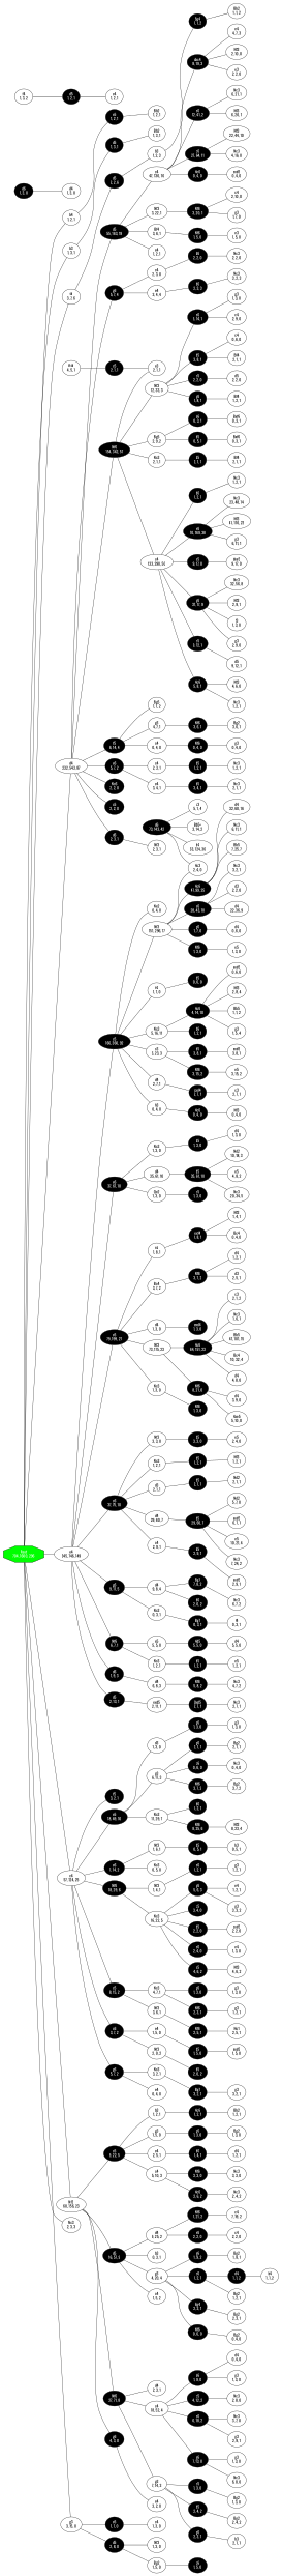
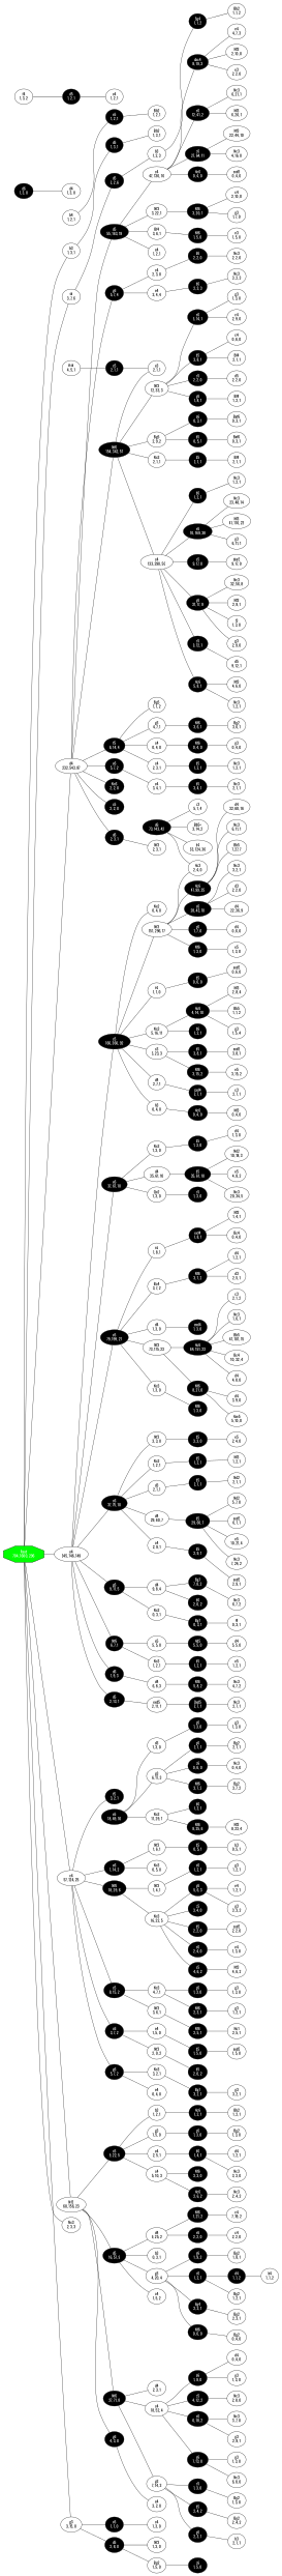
  graph {
    fontname=Oswald
    rankdir=LR
    node [fontname=Oswald]
    edge [fontname=Oswald]
    n1 [fillcolor=green fontcolor=white label="Root\n704, 1600, 296" shape=octagon style=filled]
    n2 [label="f4\n3, 7, 6"]
    n3 [label="d4\n232, 543, 87"]
    n4 [label="e4\n345, 746, 149"]
    n5 [label="c4\n57, 124, 25"]
    n6 [label="Nf3\n60, 156, 23"]
    n7 [label="Nc3\n2, 3, 3"]
    n8 [label="g3\n3, 15, 0"]
    n9 [label="b4\n1, 2, 1"]
    n10 [label="b3\n1, 3, 1"]
    n11 [fillcolor=black fontcolor=white label="d5\n2, 2, 6" style=filled]
    n12 [fillcolor=black fontcolor=white label="Nf6\n154, 342, 57" style=filled]
    n13 [fillcolor=black fontcolor=white label="d5\n55, 163, 19" style=filled]
    n14 [fillcolor=black fontcolor=white label="g6\n5, 7, 4" style=filled]
    n15 [fillcolor=black fontcolor=white label="e6\n5, 7, 2" style=filled]
    n16 [fillcolor=black fontcolor=white label="Nc6\n2, 2, 0" style=filled]
    n17 [fillcolor=black fontcolor=white label="f5\n6, 14, 4" style=filled]
    n18 [fillcolor=black fontcolor=white label="c5\n2, 2, 0" style=filled]
    n19 [fillcolor=black fontcolor=white label="d6\n2, 3, 1" style=filled]
    n20 [fillcolor=black fontcolor=white label="c5\n166, 360, 92" style=filled]
    n21 [fillcolor=black fontcolor=white label="e6\n37, 67, 10" style=filled]
    n22 [fillcolor=black fontcolor=white label="e5\n79, 199, 27" style=filled]
    n23 [fillcolor=black fontcolor=white label="c6\n37, 75, 10" style=filled]
    n24 [fillcolor=black fontcolor=white label="g6\n9, 11, 5" style=filled]
    n25 [fillcolor=black fontcolor=white label="Nf6\n6, 7, 1" style=filled]
    n26 [fillcolor=black fontcolor=white label="d6\n7, 9, 3" style=filled]
    n27 [fillcolor=black fontcolor=white label="d5\n2, 13, 1" style=filled]
    n28 [fillcolor=black fontcolor=white label="e5\n18, 49, 10" style=filled]
    n29 [fillcolor=black fontcolor=white label="e6\n1, 14, 2" style=filled]
    n30 [fillcolor=black fontcolor=white label="Nf6\n18, 29, 6" style=filled]
    n31 [fillcolor=black fontcolor=white label="c5\n8, 15, 2" style=filled]
    n32 [fillcolor=black fontcolor=white label="c6\n3, 7, 2" style=filled]
    n33 [fillcolor=black fontcolor=white label="g6\n5, 7, 2" style=filled]
    n34 [fillcolor=black fontcolor=white label="f5\n3, 2, 1" style=filled]
    n35 [fillcolor=black fontcolor=white label="c5\n9, 22, 5" style=filled]
    n36 [fillcolor=black fontcolor=white label="d5\n16, 57, 9" style=filled]
    n37 [fillcolor=black fontcolor=white label="Nf6\n27, 71, 8" style=filled]
    n38 [fillcolor=black fontcolor=white label="g6\n4, 3, 0" style=filled]
    n39 [fillcolor=black fontcolor=white label="e5\n1, 7, 0" style=filled]
    n40 [fillcolor=black fontcolor=white label="d5\n2, 8, 0" style=filled]
    n41 [fillcolor=black fontcolor=white label="e5\n1, 2, 1" style=filled]
    n42 [fillcolor=black fontcolor=white label="d5\n1, 3, 1" style=filled]
    n43 [label="b3\n1, 2, 3"]
    n44 [fillcolor=black fontcolor=white label="Bg4\n1, 1, 2" style=filled]
    n45 [label="Bb2\n1, 1, 2"]
    n46 [label="c4\n133, 290, 50"]
    n47 [label="Nf3\n12, 33, 3"]
    n48 [label="Bg5\n2, 9, 2"]
    n49 [label="Nc3\n2, 1, 1"]
    n50 [label="e3\n2, 1, 1"]
    n51 [label="c4\n47, 130, 16"]
    n52 [label="Nf3\n3, 22, 1"]
    n53 [label="Bf4\n3, 6, 1"]
    n54 [label="e4\n1, 2, 1"]
    n55 [label="c4\n2, 3, 0"]
    n56 [label="e4\n3, 4, 4"]
    n57 [label="c4\n2, 3, 1"]
    n58 [label="e4\n3, 4, 1"]
    n59 [label="g3\n4, 7, 1"]
    n60 [label="c4\n0, 4, 0"]
    n61 [label="Bg5\n1, 1, 2"]
    n62 [label="Nf3\n2, 3, 1"]
    n63 [fillcolor=black fontcolor=white label="e6\n70, 169, 38" style=filled]
    n64 [fillcolor=black fontcolor=white label="e5\n9, 17, 0" style=filled]
    n65 [fillcolor=black fontcolor=white label="g6\n37, 77, 9" style=filled]
    n66 [fillcolor=black fontcolor=white label="c5\n9, 12, 1" style=filled]
    n67 [fillcolor=black fontcolor=white label="Nc6\n5, 8, 1" style=filled]
    n68 [fillcolor=black fontcolor=white label="d6\n1, 2, 1" style=filled]
    n69 [fillcolor=black fontcolor=white label="g6\n1, 8, 1" style=filled]
    n70 [fillcolor=black fontcolor=white label="e6\n5, 14, 1" style=filled]
    n71 [fillcolor=black fontcolor=white label="d5\n3, 8, 1" style=filled]
    n72 [fillcolor=black fontcolor=white label="c5\n2, 2, 0" style=filled]
    n73 [fillcolor=black fontcolor=white label="d5\n0, 5, 1" style=filled]
    n74 [fillcolor=black fontcolor=white label="b6\n0, 3, 1" style=filled]
    n75 [label="Bf4\n4, 5, 1"]
    n76 [fillcolor=black fontcolor=white label="c5\n2, 1, 1" style=filled]
    n77 [fillcolor=black fontcolor=white label="d5\n2, 1, 1" style=filled]
    n78 [label="Nc3\n23, 48, 14"]
    n79 [label="Nf3\n41, 110, 23"]
    n80 [label="g3\n6, 11, 1"]
    n81 [label="dxe5\n9, 17, 0"]
    n82 [label="Nc3\n32, 56, 8"]
    n83 [label="Nf3\n2, 9, 1"]
    n84 [label="f3\n1, 3, 0"]
    n85 [label="g3\n2, 9, 0"]
    n86 [label="d5\n9, 12, 1"]
    n87 [label="Nc3\n1, 2, 1"]
    n88 [label="Nf3\n4, 6, 0"]
    n89 [label="Nc3\n1, 2, 1"]
    n90 [label="Nf3\n151, 296, 77"]
    n91 [label="f4\n1, 7, 0"]
    n92 [label="Nc3\n5, 16, 11"]
    n93 [label="c3\n6, 23, 3"]
    n94 [label="d4\n2, 7, 1"]
    n95 [label="h3\n0, 4, 0"]
    n96 [label="Ne2\n0, 4, 0"]
    n97 [label="d4\n35, 61, 10"]
    n98 [label="Qe2\n1, 3, 0"]
    n99 [label="Nc3\n1, 3, 0"]
    n100 [label="Nf3\n73, 175, 23"]
    n101 [label="Nc3\n1, 3, 0"]
    n102 [label="f4\n1, 8, 1"]
    n103 [label="Bc4\n3, 7, 2"]
    n104 [label="d4\n1, 3, 0"]
    n105 [label="d4\n29, 60, 7"]
    n106 [label="c4\n2, 9, 1"]
    n107 [label="Nf3\n3, 3, 0"]
    n108 [label="Nc3\n1, 2, 1"]
    n109 [label="d3\n2, 1, 1"]
    n110 [label="d4\n9, 8, 4"]
    n111 [label="Nc3\n0, 3, 1"]
    n112 [label="e5\n5, 5, 0"]
    n113 [label="Nc3\n1, 2, 1"]
    n114 [label="d4\n6, 8, 3"]
    n115 [label="exd5\n2, 11, 1"]
    n116 [fillcolor=black fontcolor=white label="Nc6\n47, 99, 25" style=filled]
    n117 [fillcolor=black fontcolor=white label="e6\n28, 43, 10" style=filled]
    n118 [fillcolor=black fontcolor=white label="g6\n1, 7, 0" style=filled]
    n119 [fillcolor=black fontcolor=white label="Nf6\n1, 3, 0" style=filled]
    n120 [label="Nc3\n2, 4, 0"]
    n121 [fillcolor=black fontcolor=white label="d5\n0, 6, 0" style=filled]
    n122 [fillcolor=black fontcolor=white label="Nc6\n4, 14, 10" style=filled]
    n123 [fillcolor=black fontcolor=white label="d6\n1, 2, 1" style=filled]
    n124 [fillcolor=black fontcolor=white label="Nf6\n3, 15, 2" style=filled]
    n125 [fillcolor=black fontcolor=white label="d5\n3, 8, 1" style=filled]
    n126 [fillcolor=black fontcolor=white label="cxd4\n2, 7, 1" style=filled]
    n127 [fillcolor=black fontcolor=white label="Nc6\n0, 4, 0" style=filled]
    n128 [fillcolor=black fontcolor=white label="d6\n73, 143, 42" style=filled]
    n129 [label="d4\n63, 124, 36"]
    n130 [label="c3\n5, 1, 4"]
    n131 [label="Bb5+\n3, 14, 2"]
-   n132 [label="Bb5\n7, 25, 7"]
+   n132 [label="Bb5\n7, 27, 7"]
    n133 [label="d4\n32, 60, 16"]
    n134 [label="Nc3\n6, 11, 1"]
    n135 [label="d4\n22, 36, 9"]
    n136 [label="Nc3\n3, 2, 1"]
    n137 [label="d3\n2, 2, 0"]
    n138 [label="d4\n0, 6, 0"]
    n139 [label="e5\n1, 3, 0"]
    n140 [fillcolor=black fontcolor=white label="dxc4\n8, 19, 3" style=filled]
    n141 [fillcolor=black fontcolor=white label="e6\n12, 41, 2" style=filled]
    n142 [fillcolor=black fontcolor=white label="c6\n27, 64, 11" style=filled]
    n143 [fillcolor=black fontcolor=white label="Nc6\n0, 4, 0" style=filled]
    n144 [fillcolor=black fontcolor=white label="Nf6\n3, 20, 1" style=filled]
    n145 [fillcolor=black fontcolor=white label="Nf6\n1, 5, 0" style=filled]
    n146 [label="e4\n4, 7, 3"]
    n147 [label="Nf3\n2, 10, 0"]
    n148 [label="e3\n2, 2, 0"]
    n149 [label="Nc3\n6, 21, 1"]
    n150 [label="Nf3\n6, 20, 1"]
    n151 [label="Nf3\n22, 44, 10"]
    n152 [label="Nc3\n4, 16, 0"]
    n153 [label="cxd5\n0, 4, 0"]
    n154 [fillcolor=black fontcolor=white label="d5\n35, 61, 10" style=filled]
    n155 [fillcolor=black fontcolor=white label="c5\n1, 3, 0" style=filled]
    n156 [fillcolor=black fontcolor=white label="d5\n1, 3, 0" style=filled]
    n157 [label="Nc3\n20, 34, 5"]
    n158 [label="Nd2\n10, 18, 3"]
    n159 [label="e5\n4, 8, 2"]
    n160 [fillcolor=black fontcolor=white label="Nc6\n64, 151, 23" style=filled]
    n161 [fillcolor=black fontcolor=white label="Nf6\n8, 21, 0" style=filled]
    n162 [fillcolor=black fontcolor=white label="Nf6\n1, 3, 0" style=filled]
    n163 [fillcolor=black fontcolor=white label="exf4\n1, 8, 1" style=filled]
    n164 [fillcolor=black fontcolor=white label="Nf6\n3, 7, 2" style=filled]
    n165 [fillcolor=black fontcolor=white label="exd4\n1, 3, 0" style=filled]
    n166 [label="Bb5\n47, 101, 15"]
    n167 [label="Bc4\n10, 32, 4"]
    n168 [label="d4\n4, 8, 0"]
    n169 [label="c3\n2, 1, 2"]
    n170 [label="Nc3\n1, 6, 1"]
    n171 [label="d4\n3, 9, 0"]
    n172 [label="Nxe5\n5, 10, 0"]
    n173 [fillcolor=black fontcolor=white label="d6\n1, 3, 0" style=filled]
    n174 [label="d4\n1, 3, 0"]
    n175 [label="g3\n6, 17, 3"]
    n176 [label="Nc3\n11, 29, 7"]
    n177 [label="d3\n1, 3, 0"]
    n178 [label="Nf3\n1, 6, 1"]
    n179 [label="Nc3\n0, 5, 0"]
    n180 [label="Nf3\n1, 4, 1"]
    n181 [label="Nc3\n16, 22, 5"]
    n182 [label="Nf3\n3, 6, 1"]
    n183 [label="Nc3\n4, 7, 1"]
    n184 [label="Nf3\n2, 0, 2"]
    n185 [label="e4\n1, 5, 0"]
    n186 [label="e4\n0, 4, 0"]
    n187 [label="Nc3\n3, 2, 1"]
    n188 [fillcolor=black fontcolor=white label="Nf6\n3, 7, 2" style=filled]
    n189 [fillcolor=black fontcolor=white label="g6\n2, 1, 1" style=filled]
    n190 [fillcolor=black fontcolor=white label="c6\n0, 6, 0" style=filled]
    n191 [fillcolor=black fontcolor=white label="d6\n1, 2, 1" style=filled]
    n192 [fillcolor=black fontcolor=white label="Nf6\n8, 25, 6" style=filled]
    n193 [fillcolor=black fontcolor=white label="g6\n1, 3, 0" style=filled]
    n194 [label="Bg2\n3, 7, 2"]
    n195 [label="Bg2\n2, 1, 1"]
    n196 [label="Nc3\n0, 4, 0"]
    n197 [label="exd5\n0, 6, 0"]
    n198 [label="b3\n1, 2, 1"]
    n199 [label="g3\n1, 5, 0"]
    n200 [label="e4\n2, 5, 1"]
    n201 [label="c4\n5, 10, 3"]
    n202 [label="d4\n9, 25, 2"]
    n203 [label="b3\n0, 3, 1"]
    n204 [label="g3\n4, 20, 4"]
    n205 [label="c4\n1, 5, 2"]
    n206 [label="c4\n18, 52, 4"]
    n207 [label="g3\n7, 14, 3"]
    n208 [label="d4\n2, 3, 1"]
    n209 [label="e4\n3, 2, 0"]
    n210 [fillcolor=black fontcolor=white label="Nc6\n1, 2, 1" style=filled]
    n211 [fillcolor=black fontcolor=white label="g6\n1, 3, 0" style=filled]
    n212 [fillcolor=black fontcolor=white label="d6\n1, 4, 1" style=filled]
    n213 [fillcolor=black fontcolor=white label="Nc6\n2, 6, 2" style=filled]
    n214 [fillcolor=black fontcolor=white label="Nf6\n3, 3, 0" style=filled]
    n215 [label="Bb2\n1, 2, 1"]
    n216 [fillcolor=black fontcolor=white label="d5\n29, 60, 7" style=filled]
    n217 [fillcolor=black fontcolor=white label="d5\n2, 9, 1" style=filled]
    n218 [fillcolor=black fontcolor=white label="d5\n3, 3, 0" style=filled]
    n219 [fillcolor=black fontcolor=white label="d5\n1, 2, 1" style=filled]
    n220 [fillcolor=black fontcolor=white label="d5\n2, 1, 1" style=filled]
    n221 [label="e5\n10, 21, 4"]
    n222 [label="Nc3\n7, 24, 2"]
    n223 [label="Nd2\n5, 7, 0"]
    n224 [label="exd5\n6, 7, 1"]
    n225 [fillcolor=black fontcolor=white label="Nf6\n7, 21, 2" style=filled]
    n226 [fillcolor=black fontcolor=white label="e6\n2, 2, 0" style=filled]
    n227 [fillcolor=black fontcolor=white label="Bg4\n2, 3, 1" style=filled]
    n228 [fillcolor=black fontcolor=white label="Nf6\n0, 6, 0" style=filled]
    n229 [fillcolor=black fontcolor=white label="g6\n1, 9, 2" style=filled]
    n230 [fillcolor=black fontcolor=white label="c6\n1, 2, 1" style=filled]
    n231 [label="c4\n7, 19, 2"]
    n232 [label="c4\n2, 2, 0"]
    n233 [label="exd5\n2, 9, 1"]
    n234 [fillcolor=black fontcolor=white label="c5\n4, 12, 2" style=filled]
    n235 [fillcolor=black fontcolor=white label="e6\n6, 18, 2" style=filled]
    n236 [fillcolor=black fontcolor=white label="g6\n7, 13, 0" style=filled]
    n237 [fillcolor=black fontcolor=white label="b6\n1, 9, 0" style=filled]
    n238 [fillcolor=black fontcolor=white label="d5\n2, 4, 2" style=filled]
    n239 [fillcolor=black fontcolor=white label="g6\n2, 3, 1" style=filled]
    n240 [fillcolor=black fontcolor=white label="c5\n1, 3, 0" style=filled]
    n241 [label="Nc3\n2, 8, 0"]
    n242 [label="g3\n2, 9, 1"]
    n243 [label="Nc3\n3, 7, 0"]
    n244 [label="Nc3\n6, 8, 0"]
    n245 [label="g3\n1, 3, 0"]
    n246 [label="g3\n1, 3, 0"]
    n247 [label="d4\n0, 4, 0"]
    n248 [fillcolor=black fontcolor=white label="d6\n2, 2, 0" style=filled]
    n249 [fillcolor=black fontcolor=white label="d6\n2, 3, 3" style=filled]
    n250 [label="Nc3\n2, 2, 0"]
    n251 [label="f4\n1, 3, 2"]
    n252 [fillcolor=black fontcolor=white label="d5\n1, 2, 1" style=filled]
    n253 [label="e4\n1, 2, 1"]
    n254 [fillcolor=black fontcolor=white label="d5\n1, 2, 1" style=filled]
    n255 [fillcolor=black fontcolor=white label="d5\n3, 4, 1" style=filled]
    n256 [label="Nc3\n1, 2, 1"]
    n257 [label="Bf4\n1, 2, 1"]
    n258 [label="g3\n1, 3, 0"]
    n259 [label="c4\n2, 9, 0"]
    n260 [label="c4\n0, 6, 0"]
    n261 [label="Bf4\n2, 1, 1"]
    n262 [label="d5\n2, 2, 0"]
    n263 [label="c4\n2, 10, 0"]
    n264 [label="g3\n1, 7, 0"]
    n265 [label="Nf3\n1, 4, 1"]
    n266 [label="Bc4\n0, 4, 0"]
    n267 [label="g3\n1, 5, 4"]
    n268 [label="Nf3\n2, 8, 4"]
    n269 [label="Bb5\n1, 1, 2"]
    n270 [label="e5\n3, 15, 2"]
    n271 [label="exd5\n3, 8, 1"]
    n272 [label="Bg2\n2, 4, 2"]
    n273 [label="b3\n2, 1, 1"]
    n274 [label="Bg2\n1, 3, 0"]
    n275 [fillcolor=black fontcolor=white label="d5\n0, 5, 1" style=filled]
    n276 [label="b3\n0, 5, 1"]
    n277 [label="Nc3\n3, 2, 3"]
    n278 [label="Bg2\n1, 3, 0"]
    n279 [label="c4\n1, 3, 0"]
    n280 [label="Nf3\n1, 3, 0"]
    n281 [label="Bg2\n1, 5, 0"]
    n282 [label="Bxf6\n0, 3, 1"]
    n283 [label="Bxf6\n0, 3, 1"]
    n284 [label="Bg2\n2, 3, 1"]
    n285 [label="Bg2\n0, 4, 0"]
    n286 [label="Bg2\n1, 8, 1"]
    n287 [fillcolor=black fontcolor=white label="d4\n1, 1, 2" style=filled]
    n288 [label="Bg2\n1, 2, 1"]
    n289 [label="e5\n2, 4, 0"]
    n290 [fillcolor=black fontcolor=white label="c6\n1, 5, 0" style=filled]
    n291 [fillcolor=black fontcolor=white label="e6\n1, 2, 1" style=filled]
    n292 [fillcolor=black fontcolor=white label="e5\n4, 6, 2" style=filled]
    n293 [fillcolor=black fontcolor=white label="g6\n5, 6, 3" style=filled]
    n294 [fillcolor=black fontcolor=white label="c5\n3, 4, 0" style=filled]
    n295 [fillcolor=black fontcolor=white label="d5\n2, 2, 0" style=filled]
    n296 [fillcolor=black fontcolor=white label="e6\n2, 4, 0" style=filled]
    n297 [label="g3\n1, 2, 1"]
    n298 [label="d4\n1, 2, 1"]
    n299 [fillcolor=black fontcolor=white label="Bg7\n7, 8, 2" style=filled]
    n300 [fillcolor=black fontcolor=white label="d6\n2, 0, 2" style=filled]
    n301 [fillcolor=black fontcolor=white label="Bg7\n0, 3, 1" style=filled]
    n302 [label="Nc3\n6, 7, 2"]
    n303 [label="Nf3\n4, 6, 2"]
    n304 [label="g3\n3, 3, 2"]
    n305 [label="e4\n1, 2, 1"]
    n306 [label="cxd5\n2, 2, 0"]
    n307 [label="e4\n1, 3, 0"]
    n308 [label="Nf3\n8, 23, 4"]
    n309 [label="c3\n2, 7, 1"]
    n310 [fillcolor=black fontcolor=white label="Nd5\n5, 5, 0" style=filled]
    n311 [fillcolor=black fontcolor=white label="d5\n1, 2, 1" style=filled]
    n312 [label="d4\n5, 5, 0"]
    n313 [label="d4\n1, 3, 0"]
    n314 [label="Bb2\n1, 2, 1"]
    n315 [fillcolor=black fontcolor=white label="Nf6\n2, 5, 1" style=filled]
    n316 [fillcolor=black fontcolor=white label="Nf6\n2, 3, 1" style=filled]
    n317 [fillcolor=black fontcolor=white label="g6\n1, 3, 0" style=filled]
    n318 [label="Nc1\n2, 5, 1"]
    n319 [fillcolor=black fontcolor=white label="d5\n2, 0, 2" style=filled]
    n320 [fillcolor=black fontcolor=white label="d5\n1, 5, 0" style=filled]
    n321 [fillcolor=black fontcolor=white label="Nf6\n5, 8, 2" style=filled]
    n322 [label="Nc3\n4, 7, 2"]
    n323 [label="g3\n1, 2, 1"]
    n324 [label="g3\n1, 3, 0"]
    n325 [label="d4\n1, 2, 1"]
    n326 [label="d3\n2, 5, 1"]
    n327 [label="Nc3\n2, 1, 1"]
    n328 [label="Nf3\n1, 2, 1"]
    n329 [fillcolor=black fontcolor=white label="Nf6\n3, 6, 1" style=filled]
    n330 [fillcolor=black fontcolor=white label="Nf6\n0, 4, 0" style=filled]
    n331 [label="Bg2\n3, 6, 1"]
    n332 [label="f4\n0, 3, 1"]
    n333 [label="Nc3\n2, 4, 2"]
    n334 [label="Nc3\n3, 3, 0"]
    n335 [label="Nf3\n0, 4, 0"]
    n336 [label="e3\n1, 5, 0"]
    n337 [fillcolor=black fontcolor=white label="Qxd5\n2, 7, 1" style=filled]
    n338 [label="Nc3\n2, 7, 1"]
    n339 [label="Nd2\n2, 1, 1"]
    n340 [fillcolor=black fontcolor=white label="Bg7\n3, 2, 1" style=filled]
    n341 [label="b4\n1, 1, 2"]
    n342 [label="g3\n0, 4, 0"]
    n343 [label="Bb2\n1, 3, 1"]
    n344 [label="g3\n1, 3, 0"]
    n345 [label="e5\n1, 2, 1"]
    n346 [label="g3\n3, 2, 1"]
    n347 [label="exd5\n1, 5, 0"]
    n348 [label="Bf4\n2, 1, 1"]
    n1 -- n2
    n1 -- n3
    n1 -- n4
    n1 -- n5
    n1 -- n6
    n1 -- n7
    n1 -- n8
-   n1 -- n9
    n1 -- n10
    n2 -- n11
    n3 -- n12
    n3 -- n13
    n3 -- n14
    n3 -- n15
    n3 -- n16
    n3 -- n17
    n3 -- n18
    n3 -- n19
    n4 -- n20
    n4 -- n21
    n4 -- n22
    n4 -- n23
    n4 -- n24
    n4 -- n25
    n4 -- n26
    n4 -- n27
-   n5 -- n28
    n5 -- n29
    n5 -- n30
    n5 -- n31
    n5 -- n32
    n5 -- n33
    n5 -- n34
    n6 -- n35
    n6 -- n36
    n6 -- n37
    n6 -- n38
    n8 -- n39
    n8 -- n40
    n9 -- n41
    n10 -- n42
    n11 -- n43
    n12 -- n46
    n12 -- n47
    n12 -- n48
    n12 -- n49
    n12 -- n50
    n13 -- n51
    n13 -- n52
    n13 -- n53
    n13 -- n54
    n14 -- n55
    n14 -- n56
-   n15 -- n57
+   n17 -- n57
    n15 -- n58
    n17 -- n59
    n17 -- n60
    n17 -- n61
    n19 -- n62
    n20 -- n90
    n20 -- n91
    n20 -- n92
    n20 -- n93
    n20 -- n94
    n20 -- n95
    n20 -- n96
    n21 -- n97
    n21 -- n98
    n21 -- n99
    n22 -- n100
    n22 -- n101
    n22 -- n102
    n22 -- n103
    n22 -- n104
    n23 -- n105
    n23 -- n106
    n23 -- n107
    n23 -- n108
    n23 -- n109
    n24 -- n110
    n24 -- n111
    n25 -- n112
    n25 -- n113
    n26 -- n114
    n27 -- n115
    n28 -- n175
    n28 -- n176
    n28 -- n177
    n29 -- n178
    n29 -- n179
    n30 -- n180
    n30 -- n181
    n31 -- n182
    n31 -- n183
    n32 -- n184
    n32 -- n185
    n33 -- n186
    n33 -- n187
    n35 -- n198
    n35 -- n199
    n35 -- n200
    n35 -- n201
    n36 -- n202
    n36 -- n203
    n36 -- n204
    n36 -- n205
    n37 -- n206
    n37 -- n207
    n37 -- n208
    n38 -- n209
    n39 -- n279
    n40 -- n280
    n40 -- n281
    n41 -- n314
    n42 -- n343
    n43 -- n44
    n44 -- n45
    n46 -- n63
    n46 -- n64
    n46 -- n65
    n46 -- n66
    n46 -- n67
    n46 -- n68
    n47 -- n69
    n47 -- n70
    n47 -- n71
    n47 -- n72
    n48 -- n73
    n48 -- n74
    n49 -- n77
    n51 -- n140
    n51 -- n141
    n51 -- n142
    n51 -- n143
    n52 -- n144
    n53 -- n145
    n55 -- n248
    n56 -- n249
    n57 -- n254
    n58 -- n255
    n59 -- n329
    n60 -- n330
    n63 -- n78
    n63 -- n79
    n63 -- n80
    n64 -- n81
    n65 -- n82
    n65 -- n83
    n65 -- n84
    n65 -- n85
    n66 -- n86
    n67 -- n87
    n67 -- n88
    n68 -- n89
    n69 -- n257
    n70 -- n258
    n70 -- n259
    n71 -- n260
    n71 -- n261
    n72 -- n262
    n73 -- n282
    n74 -- n283
    n75 -- n76
    n76 -- n50
    n77 -- n348
    n90 -- n116
    n90 -- n117
    n90 -- n118
    n90 -- n119
    n90 -- n120
    n91 -- n121
    n92 -- n122
    n92 -- n123
    n93 -- n124
    n93 -- n125
    n94 -- n126
    n95 -- n127
    n97 -- n154
    n98 -- n155
    n99 -- n156
    n100 -- n160
    n100 -- n161
    n101 -- n162
    n102 -- n163
    n103 -- n164
    n104 -- n165
    n105 -- n216
    n106 -- n217
    n107 -- n218
    n108 -- n219
    n109 -- n220
    n110 -- n299
    n110 -- n300
    n111 -- n301
    n112 -- n310
    n113 -- n311
    n114 -- n321
    n115 -- n337
    n116 -- n132
    n116 -- n133
    n116 -- n134
    n117 -- n135
    n117 -- n136
    n117 -- n137
    n118 -- n138
    n119 -- n139
-   n122 -- n197
+   n121 -- n197
    n122 -- n267
    n122 -- n268
    n122 -- n269
    n124 -- n270
    n125 -- n271
    n126 -- n309
    n127 -- n335
    n128 -- n120
    n128 -- n129
    n128 -- n130
    n128 -- n131
    n140 -- n146
    n140 -- n147
    n140 -- n148
    n141 -- n149
    n141 -- n150
    n142 -- n151
    n142 -- n152
    n143 -- n153
    n144 -- n263
    n144 -- n264
    n145 -- n336
    n154 -- n157
    n154 -- n158
    n154 -- n159
    n156 -- n313
    n160 -- n166
    n160 -- n167
    n160 -- n168
    n160 -- n169
    n160 -- n170
    n161 -- n171
    n161 -- n172
    n163 -- n265
    n163 -- n266
    n164 -- n325
    n164 -- n326
    n173 -- n174
    n175 -- n188
    n175 -- n189
    n175 -- n190
    n176 -- n191
    n176 -- n192
    n177 -- n193
    n178 -- n275
    n180 -- n291
    n181 -- n292
    n181 -- n293
    n181 -- n294
    n181 -- n295
    n181 -- n296
    n182 -- n315
    n183 -- n316
    n183 -- n317
    n184 -- n319
    n185 -- n320
    n187 -- n340
    n188 -- n194
    n189 -- n195
    n190 -- n196
    n192 -- n308
    n193 -- n344
    n198 -- n210
    n199 -- n211
    n200 -- n212
    n201 -- n213
    n201 -- n214
    n202 -- n225
    n202 -- n226
    n204 -- n227
    n204 -- n228
    n204 -- n229
    n204 -- n230
    n206 -- n234
    n206 -- n235
    n206 -- n236
    n206 -- n237
    n207 -- n238
    n207 -- n239
    n207 -- n240
    n210 -- n215
    n211 -- n278
    n212 -- n298
    n213 -- n333
-   n214 -- n334
+   n212 -- n334
    n216 -- n221
    n216 -- n222
    n216 -- n223
    n216 -- n224
    n217 -- n233
    n218 -- n289
    n219 -- n328
    n220 -- n339
    n225 -- n231
    n226 -- n232
    n227 -- n284
    n228 -- n285
    n229 -- n286
    n230 -- n287
    n230 -- n288
    n234 -- n241
    n235 -- n242
    n235 -- n243
    n236 -- n244
    n236 -- n245
    n237 -- n246
    n237 -- n247
    n238 -- n272
    n239 -- n273
    n240 -- n274
    n248 -- n250
    n249 -- n277
    n251 -- n252
    n252 -- n253
    n254 -- n256
    n255 -- n327
    n275 -- n276
    n281 -- n290
    n287 -- n341
    n291 -- n297
    n292 -- n303
    n293 -- n304
    n293 -- n305
    n295 -- n306
    n296 -- n307
    n299 -- n302
    n301 -- n332
    n310 -- n312
    n311 -- n345
    n315 -- n318
    n316 -- n323
    n317 -- n324
    n320 -- n347
    n321 -- n322
    n329 -- n331
    n330 -- n342
    n337 -- n338
    n340 -- n346
  }
